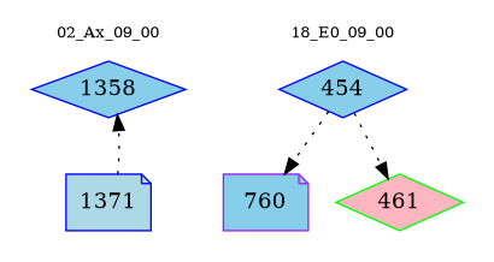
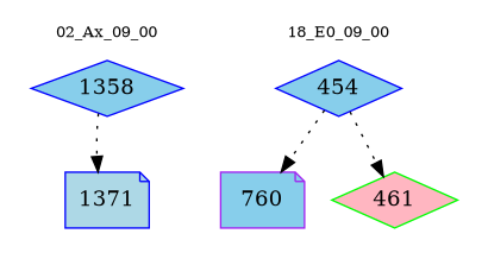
  digraph {
    node [color=blue fillcolor=skyblue shape=diamond style=filled]
    edge [color=black style=dotted]
    n1 [label=1358]
    n2 [fillcolor=lightblue label=1371 shape=note]
    n3 [label=454]
    n4 [color=purple label=760 shape=note]
    n5 [color=green fillcolor=lightpink label=461]
    subgraph cluster_1 {
      color=white
      fontsize=10
      label="02_Ax_09_00"
      n1
      n2
    }
    subgraph cluster_2 {
      color=white
      fontsize=10
      label="18_E0_09_00"
      n3
      n4
      n5
    }
-   n2 -> n1
+   n1 -> n2
    n3 -> n4
    n3 -> n5
  }
